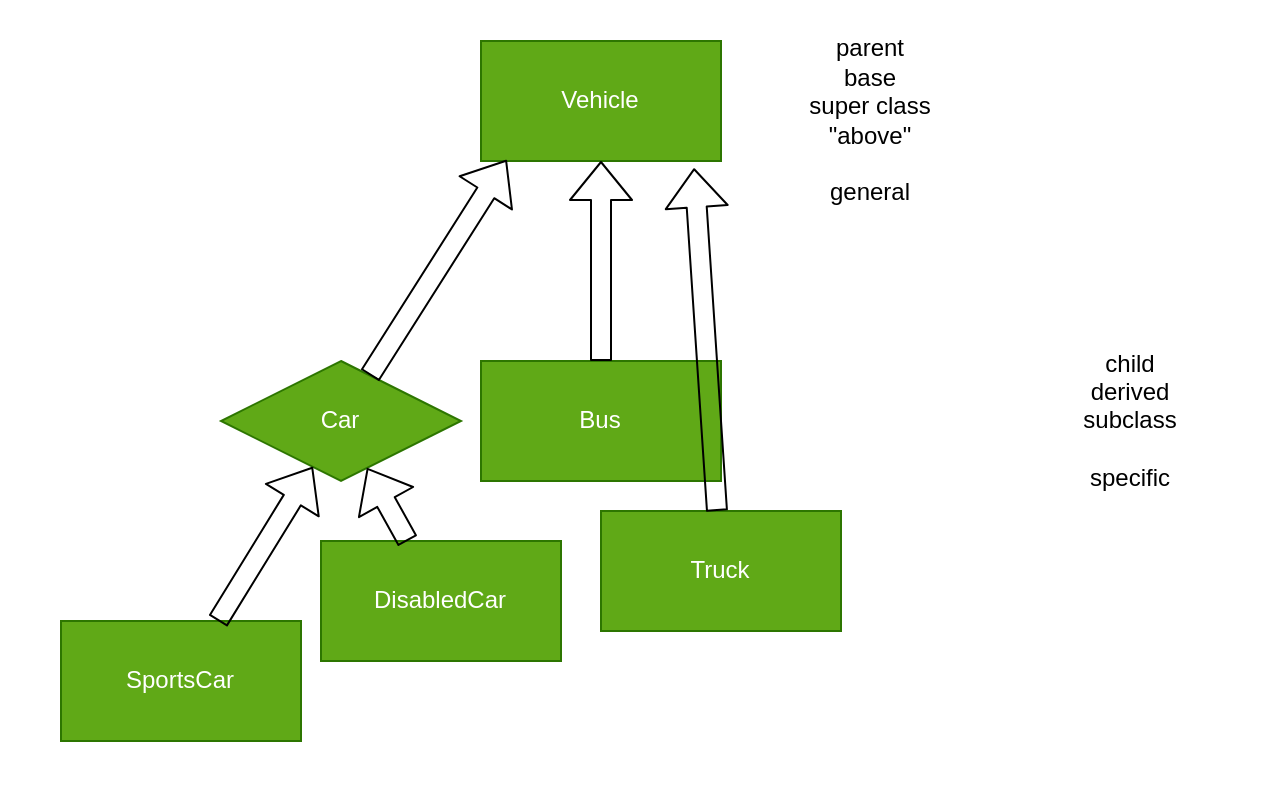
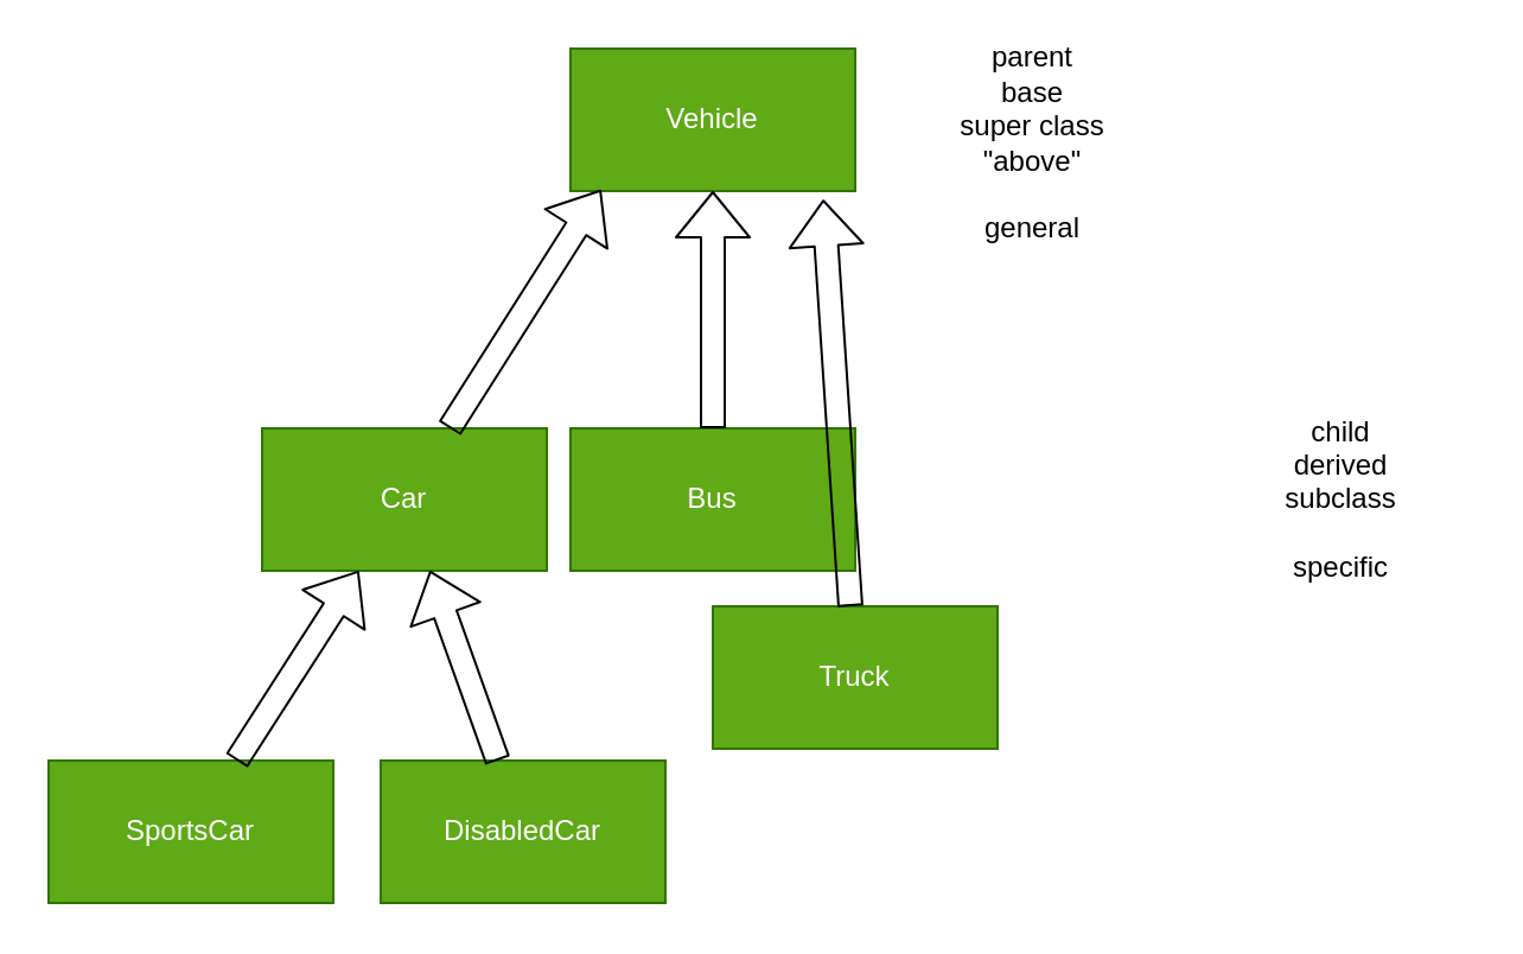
  <mxCell id="0" />
  <mxCell id="1" parent="0" />
  <mxCell id="2" value="Vehicle" style="rounded=0;whiteSpace=wrap;html=1;fillColor=#60a917;fontColor=#ffffff;strokeColor=#2D7600;" parent="1" vertex="1"><mxGeometry x="240" y="20" width="120" height="60" as="geometry" /></mxCell>
- <mxCell id="3" value="Car" style="rhombus;whiteSpace=wrap;html=1;fillColor=#60a917;fontColor=#ffffff;strokeColor=#2D7600;" parent="1" vertex="1"><mxGeometry x="110" y="180" width="120" height="60" as="geometry" /></mxCell>
+ <mxCell id="3" value="Car" style="rounded=0;whiteSpace=wrap;html=1;fillColor=#60a917;fontColor=#ffffff;strokeColor=#2D7600;" parent="1" vertex="1"><mxGeometry x="110" y="180" width="120" height="60" as="geometry" /></mxCell>
  <mxCell id="4" value="Bus" style="rounded=0;whiteSpace=wrap;html=1;fillColor=#60a917;fontColor=#ffffff;strokeColor=#2D7600;" parent="1" vertex="1"><mxGeometry x="240" y="180" width="120" height="60" as="geometry" /></mxCell>
  <mxCell id="5" value="Truck" style="rounded=0;whiteSpace=wrap;html=1;fillColor=#60a917;fontColor=#ffffff;strokeColor=#2D7600;" parent="1" vertex="1"><mxGeometry x="300" y="255" width="120" height="60" as="geometry" /></mxCell>
  <mxCell id="6" value="" style="shape=flexArrow;endArrow=classic;html=1;entryX=0.107;entryY=0.991;entryDx=0;entryDy=0;entryPerimeter=0;" parent="1" source="3" target="2" edge="1"><mxGeometry width="50" height="50" relative="1" as="geometry"><mxPoint x="390" y="240" as="sourcePoint" /><mxPoint x="440" y="190" as="targetPoint" /></mxGeometry></mxCell>
  <mxCell id="7" value="" style="shape=flexArrow;endArrow=classic;html=1;" parent="1" source="4" target="2" edge="1"><mxGeometry width="50" height="50" relative="1" as="geometry"><mxPoint x="390" y="240" as="sourcePoint" /><mxPoint x="440" y="190" as="targetPoint" /></mxGeometry></mxCell>
  <mxCell id="8" value="" style="shape=flexArrow;endArrow=classic;html=1;entryX=0.888;entryY=1.06;entryDx=0;entryDy=0;entryPerimeter=0;" parent="1" source="5" target="2" edge="1"><mxGeometry width="50" height="50" relative="1" as="geometry"><mxPoint x="390" y="240" as="sourcePoint" /><mxPoint x="440" y="190" as="targetPoint" /></mxGeometry></mxCell>
  <mxCell id="9" value="parent&lt;div&gt;base&lt;/div&gt;&lt;div&gt;super class&lt;/div&gt;&lt;div&gt;&quot;above&quot;&lt;/div&gt;&lt;div&gt;&lt;br&gt;&lt;/div&gt;&lt;div&gt;general&lt;/div&gt;" style="text;html=1;align=center;verticalAlign=middle;whiteSpace=wrap;rounded=0;" parent="1" vertex="1"><mxGeometry x="360" y="20" width="150" height="80" as="geometry" /></mxCell>
  <mxCell id="10" value="child&lt;div&gt;derived&lt;/div&gt;&lt;div&gt;subclass&lt;/div&gt;&lt;div&gt;&lt;br&gt;&lt;/div&gt;&lt;div&gt;specific&lt;/div&gt;" style="text;html=1;align=center;verticalAlign=middle;whiteSpace=wrap;rounded=0;" parent="1" vertex="1"><mxGeometry x="510" y="180" width="110" height="60" as="geometry" /></mxCell>
- <mxCell id="11" value="SportsCar" style="rounded=0;whiteSpace=wrap;html=1;fillColor=#60a917;fontColor=#ffffff;strokeColor=#2D7600;" parent="1" vertex="1"><mxGeometry x="30" y="310" width="120" height="60" as="geometry" /></mxCell>
- <mxCell id="12" value="DisabledCar" style="rounded=0;whiteSpace=wrap;html=1;fillColor=#60a917;fontColor=#ffffff;strokeColor=#2D7600;" parent="1" vertex="1"><mxGeometry x="160" y="270" width="120" height="60" as="geometry" /></mxCell>
+ <mxCell id="11" value="SportsCar" style="rounded=0;whiteSpace=wrap;html=1;fillColor=#60a917;fontColor=#ffffff;strokeColor=#2D7600;" parent="1" vertex="1"><mxGeometry x="20" y="320" width="120" height="60" as="geometry" /></mxCell>
+ <mxCell id="12" value="DisabledCar" style="rounded=0;whiteSpace=wrap;html=1;fillColor=#60a917;fontColor=#ffffff;strokeColor=#2D7600;" parent="1" vertex="1"><mxGeometry x="160" y="320" width="120" height="60" as="geometry" /></mxCell>
  <mxCell id="13" value="" style="shape=flexArrow;endArrow=classic;html=1;" parent="1" source="11" target="3" edge="1"><mxGeometry width="50" height="50" relative="1" as="geometry"><mxPoint x="350" y="310" as="sourcePoint" /><mxPoint x="400" y="260" as="targetPoint" /></mxGeometry></mxCell>
  <mxCell id="14" value="" style="shape=flexArrow;endArrow=classic;html=1;" parent="1" source="12" target="3" edge="1"><mxGeometry width="50" height="50" relative="1" as="geometry"><mxPoint x="350" y="310" as="sourcePoint" /><mxPoint x="400" y="260" as="targetPoint" /></mxGeometry></mxCell>
